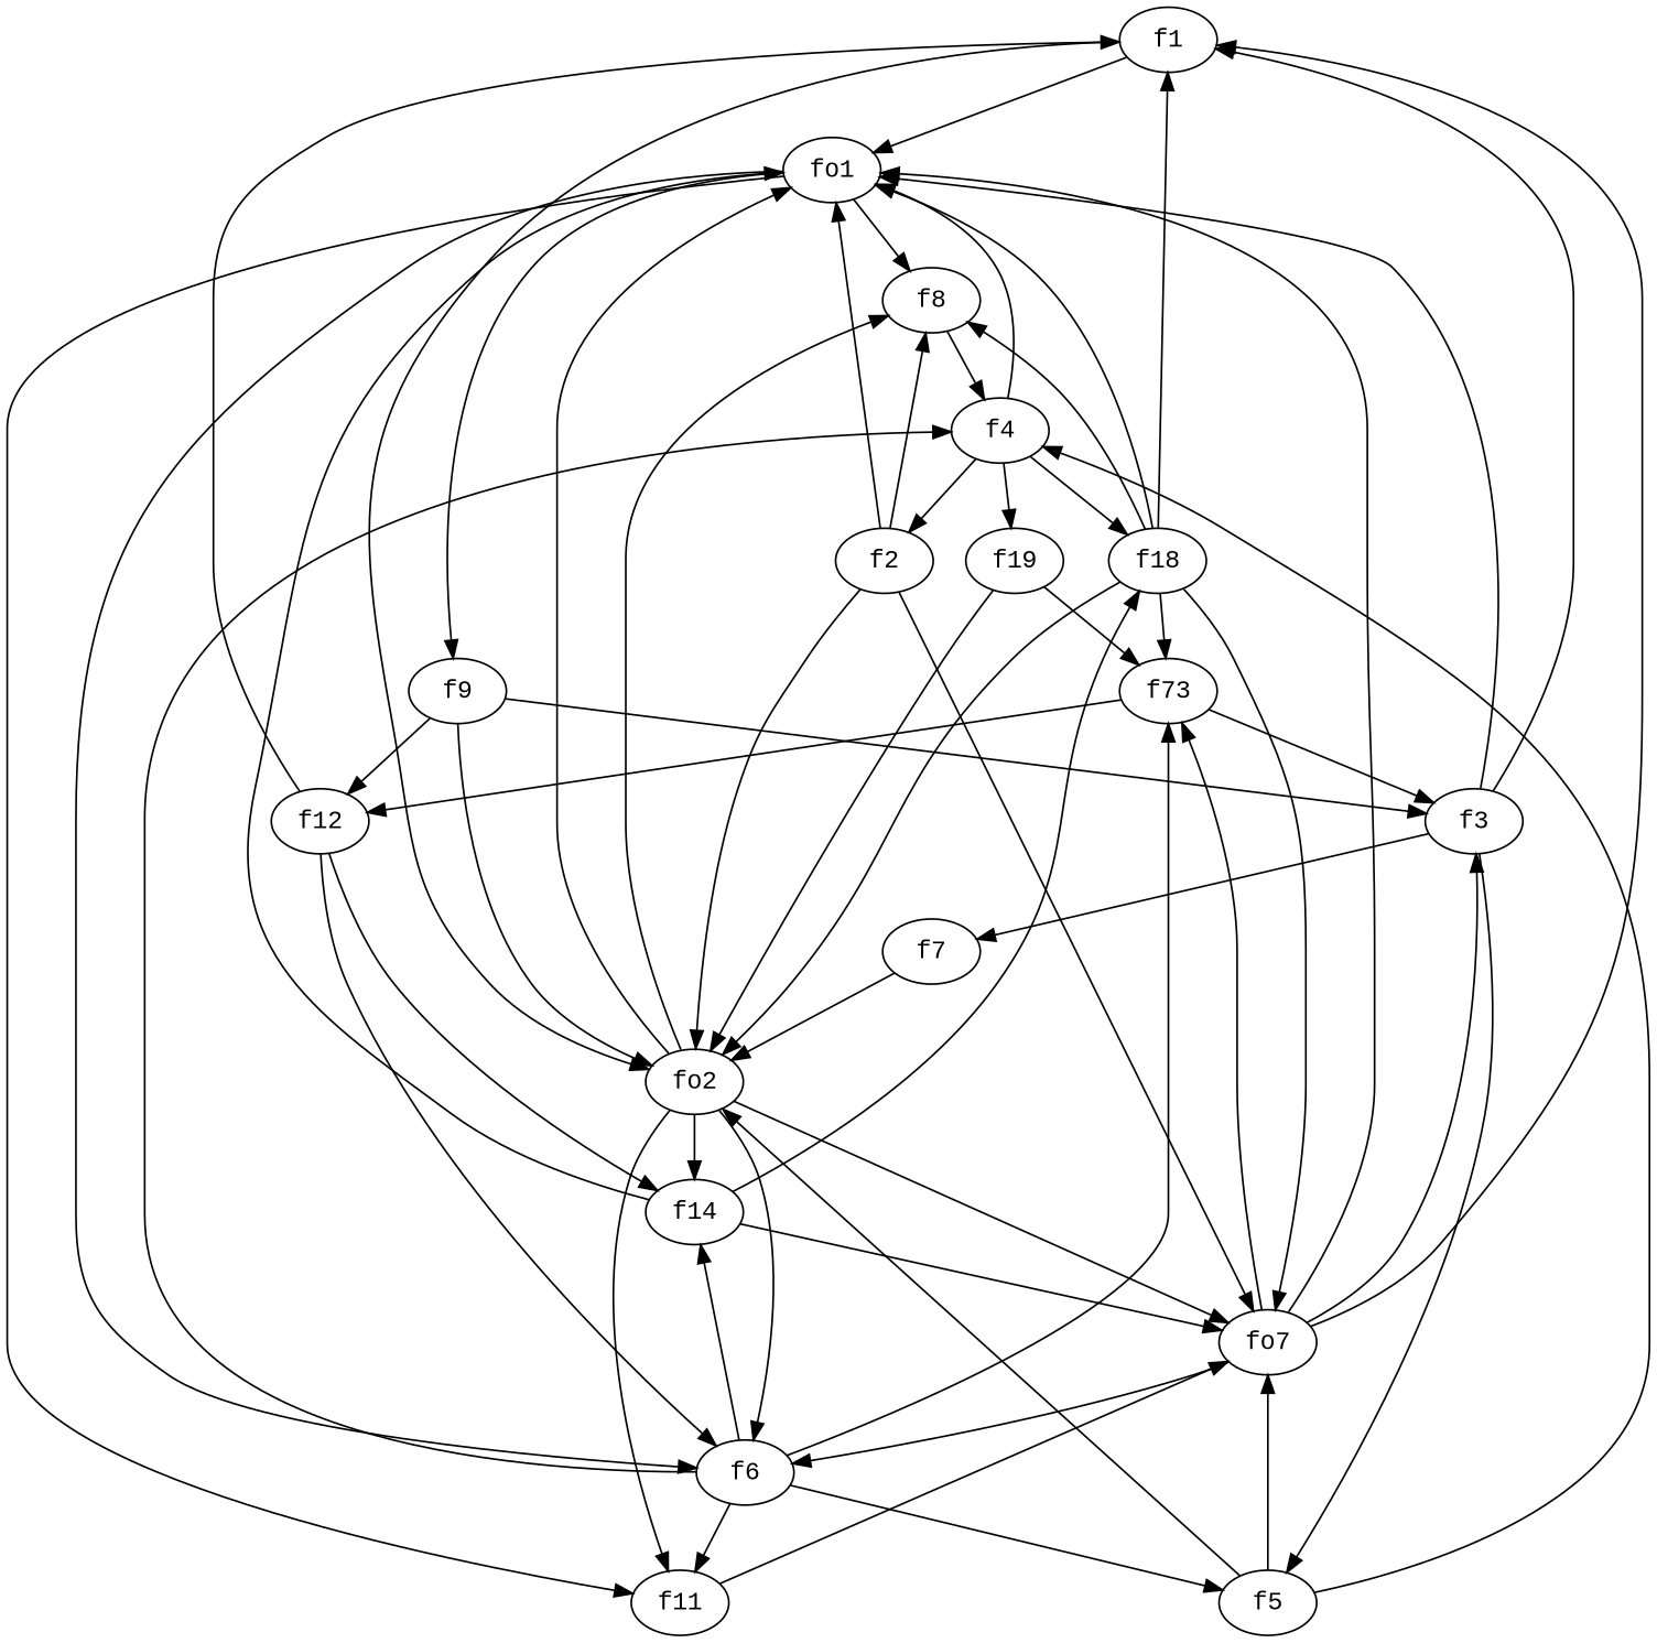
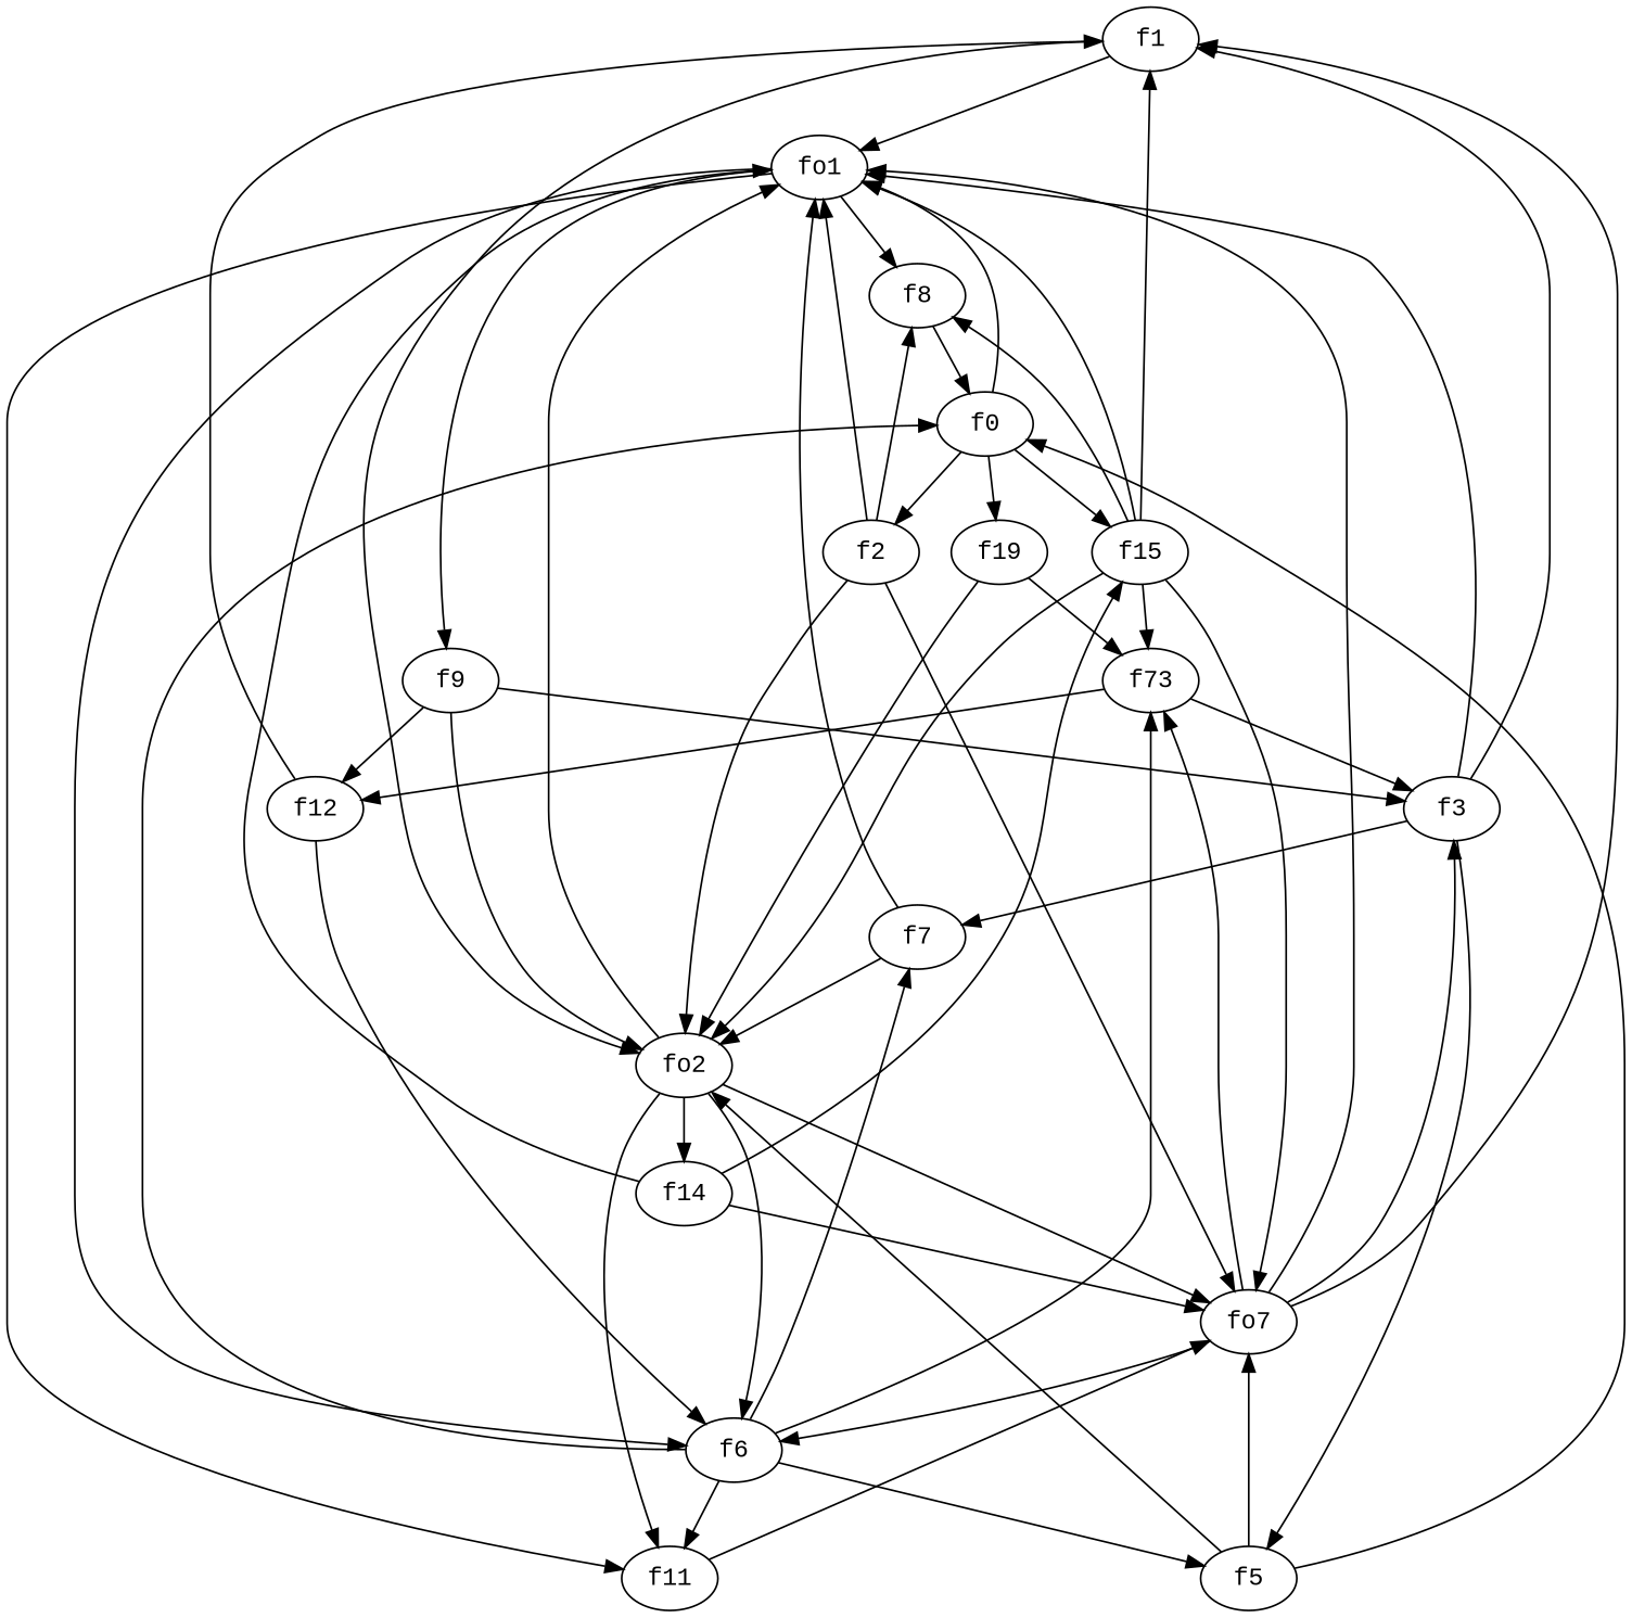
  strict digraph {
    fontname="Liberation Mono"
    node [fontname="Liberation Mono"]
    edge [fontname="Liberation Mono" weight=2]
    f1
    fo1
    fo2
    f8
    f6
    f11
    f9
    n8 [label=fo7]
    f14
    f2
-   f4
+   f4 [label=f0]
    f3
    n13 [label=f73]
    f5
    f7
    n16 [label=f19]
-   f15 [label=f18]
+   f15
    f12
    f1 -> fo1
    f1 -> fo2
    fo1 -> f8
    fo1 -> f6
    fo1 -> f11
    fo1 -> f9
    fo2 -> fo1
-   fo2 -> f8
    fo2 -> f6
    fo2 -> f11
    fo2 -> n8
    fo2 -> f14
    f8 -> f4
    f6 -> f11
-   f6 -> f14
+   f6 -> f7
    f6 -> f4
    f6 -> n13
    f6 -> f5
    f11 -> n8
    f9 -> fo2
    f9 -> f3
    f9 -> f12
    n8 -> f1
    n8 -> fo1
    n8 -> f6
    n8 -> f3
    n8 -> n13
    f14 -> fo1
    f14 -> n8
    f14 -> f15
    f2 -> fo1
    f2 -> fo2
    f2 -> f8
    f2 -> n8
    f4 -> fo1
    f4 -> f2
    f4 -> n16
    f4 -> f15
    f3 -> f1
    f3 -> fo1
    f3 -> f5
    f3 -> f7
    n13 -> f3
    n13 -> f12
    f5 -> fo2
    f5 -> n8
    f5 -> f4
+   f7 -> fo1
    f7 -> fo2
    n16 -> fo2
    n16 -> n13
    f15 -> f1
    f15 -> fo1
    f15 -> fo2
    f15 -> f8
    f15 -> n8
    f15 -> n13
    f12 -> f1
    f12 -> f6
-   f12 -> f14
  }
